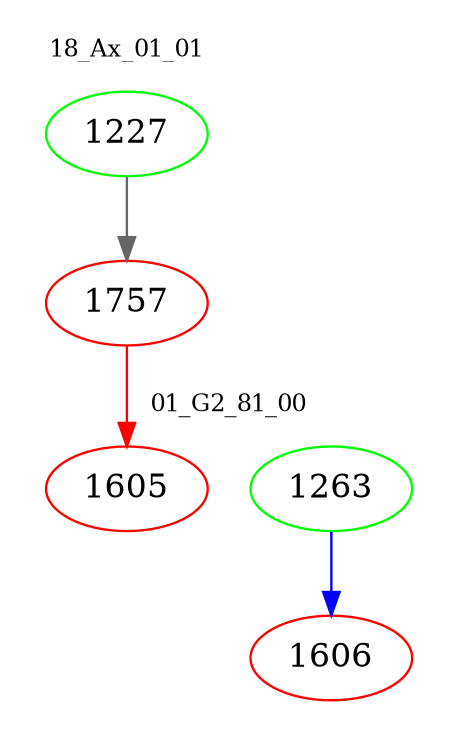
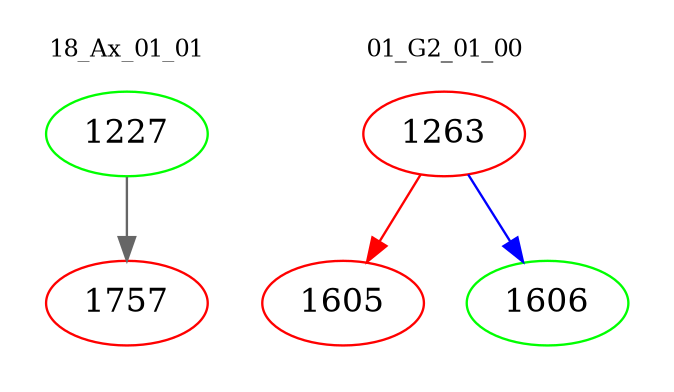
  digraph {
    node [color=red]
    n1 [color=green label=1227]
    n2 [label=1757]
-   n3 [color=green label=1263]
+   n3 [label=1263]
    n4 [label=1605]
-   n5 [label=1606]
+   n5 [color=green label=1606]
    subgraph cluster_1 {
      color=white
      fontsize=10
      label="18_Ax_01_01"
      n1
      n2
    }
    subgraph cluster_2 {
      color=white
      fontsize=10
-     label="01_G2_81_00"
+     label="01_G2_01_00"
      n3
      n4
      n5
    }
    n1 -> n2 [color=gray40]
-   n2 -> n4 [color=red]
+   n3 -> n4 [color=red]
    n3 -> n5 [color=blue]
  }
